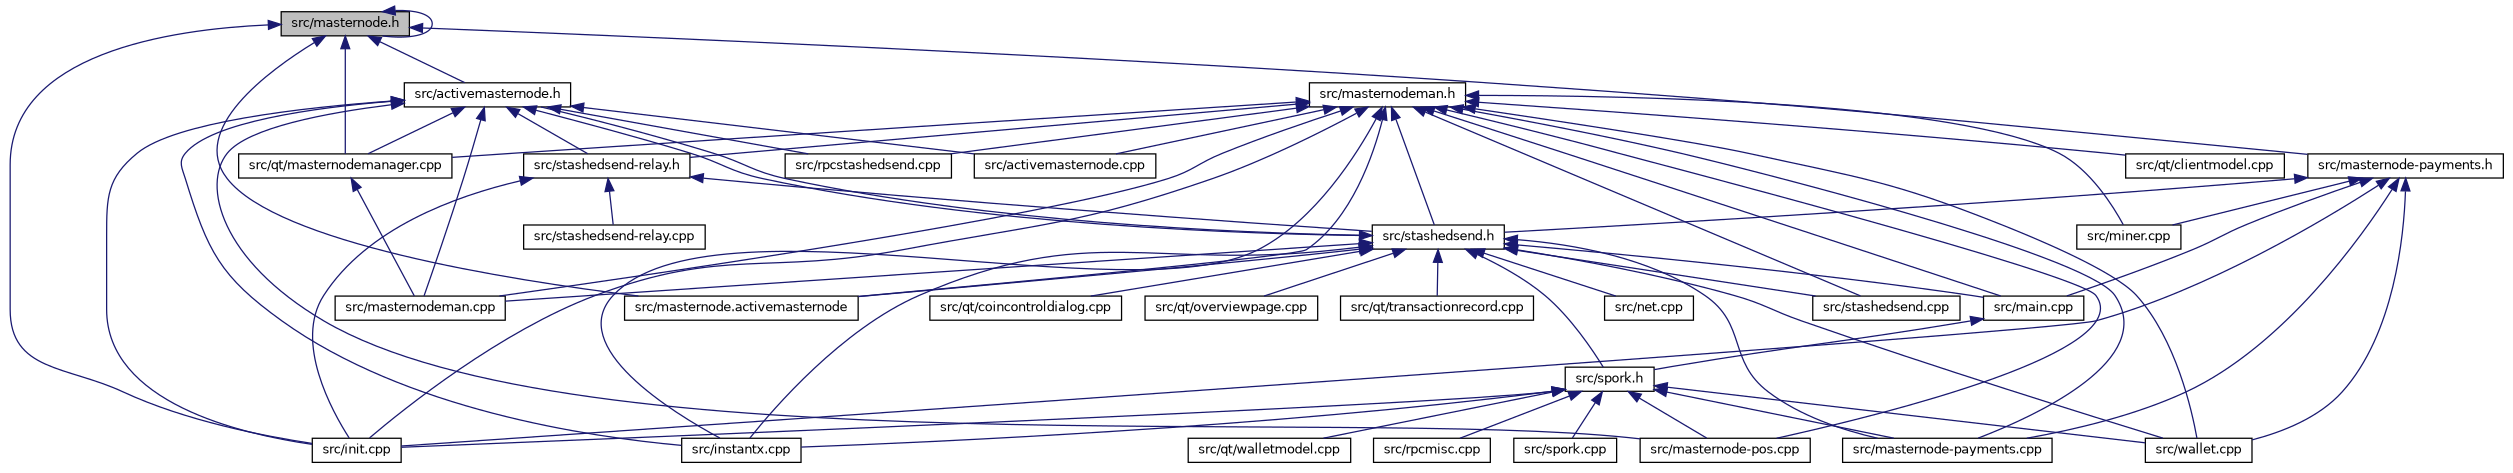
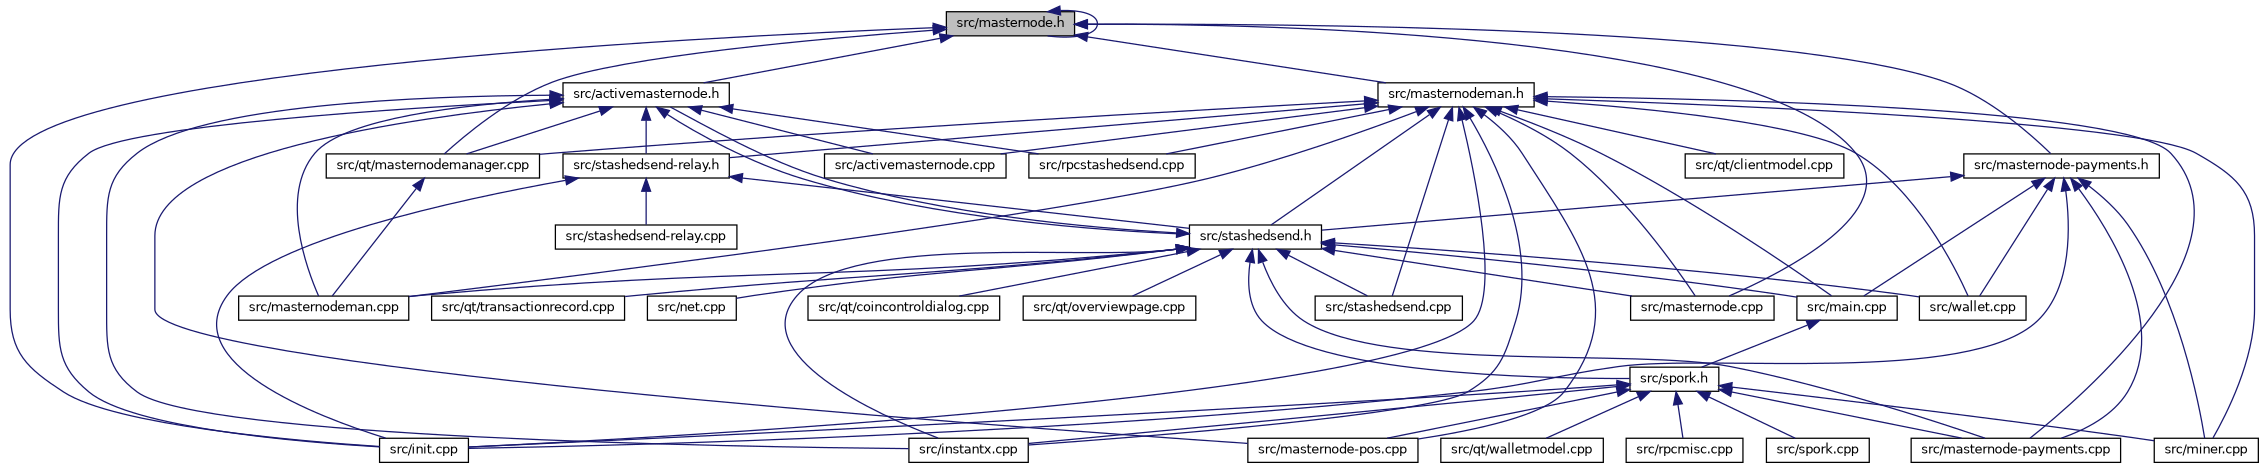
  digraph {
    node [color=black fillcolor=white fontname=Helvetica fontsize=10 shape=record style=filled]
    edge [color=midnightblue dir=back fontname=Helvetica fontsize=10 labelfontname=Helvetica labelfontsize=10 style=solid]
    n1 [fillcolor=grey75 fontcolor=black height=0.2 label="src/masternode.h" width=0.4]
    n2 [height=0.2 label="src/activemasternode.h" width=0.4]
    n3 [height=0.2 label="src/init.cpp" width=0.4]
-   n4 [height=0.2 label="src/masternode.activemasternode" width=0.4]
+   n4 [height=0.2 label="src/masternode.cpp" width=0.4]
    n5 [height=0.2 label="src/qt/masternodemanager.cpp" width=0.4]
    n6 [height=0.2 label="src/masternodeman.h" width=0.4]
    n7 [height=0.2 label="src/masternode-payments.h" width=0.4]
    n8 [height=0.2 label="src/masternodeman.cpp" width=0.4]
    n9 [height=0.2 label="src/activemasternode.cpp" width=0.4]
    n10 [height=0.2 label="src/stashedsend.h" width=0.4]
    n11 [height=0.2 label="src/instantx.cpp" width=0.4]
    n12 [height=0.2 label="src/masternode-pos.cpp" width=0.4]
    n13 [height=0.2 label="src/stashedsend-relay.h" width=0.4]
    n14 [height=0.2 label="src/rpcstashedsend.cpp" width=0.4]
    n15 [height=0.2 label="src/main.cpp" width=0.4]
    n16 [height=0.2 label="src/masternode-payments.cpp" width=0.4]
    n17 [height=0.2 label="src/wallet.cpp" width=0.4]
    n18 [height=0.2 label="src/stashedsend.cpp" width=0.4]
    n19 [height=0.2 label="src/miner.cpp" width=0.4]
    n20 [height=0.2 label="src/qt/clientmodel.cpp" width=0.4]
    n21 [height=0.2 label="src/spork.h" width=0.4]
    n22 [height=0.2 label="src/net.cpp" width=0.4]
    n23 [height=0.2 label="src/qt/coincontroldialog.cpp" width=0.4]
    n24 [height=0.2 label="src/qt/overviewpage.cpp" width=0.4]
    n25 [height=0.2 label="src/qt/transactionrecord.cpp" width=0.4]
    n26 [height=0.2 label="src/stashedsend-relay.cpp" width=0.4]
    n27 [height=0.2 label="src/qt/walletmodel.cpp" width=0.4]
    n28 [height=0.2 label="src/rpcmisc.cpp" width=0.4]
    n29 [height=0.2 label="src/spork.cpp" width=0.4]
    n1 -> n1
    n1 -> n2
    n1 -> n3
    n1 -> n4
    n1 -> n5
+   n1 -> n6
    n1 -> n7
    n2 -> n3
    n2 -> n5
    n2 -> n8
    n2 -> n9
    n2 -> n10
    n2 -> n11
    n2 -> n12
    n2 -> n13
    n2 -> n14
    n5 -> n8
    n6 -> n3
    n6 -> n4
    n6 -> n5
    n6 -> n8
    n6 -> n9
    n6 -> n10
    n6 -> n11
    n6 -> n12
    n6 -> n13
    n6 -> n14
    n6 -> n15
    n6 -> n16
    n6 -> n17
    n6 -> n18
    n6 -> n19
    n6 -> n20
    n7 -> n3
    n7 -> n10
    n7 -> n15
    n7 -> n16
    n7 -> n17
    n7 -> n19
    n10 -> n2
    n10 -> n4
    n10 -> n8
    n10 -> n11
    n10 -> n15
    n10 -> n16
    n10 -> n17
    n10 -> n18
    n10 -> n21
    n10 -> n22
    n10 -> n23
    n10 -> n24
    n10 -> n25
    n13 -> n3
    n13 -> n10
    n13 -> n26
    n15 -> n21
    n21 -> n3
    n21 -> n11
    n21 -> n12
    n21 -> n16
-   n21 -> n17
+   n21 -> n19
    n21 -> n27
    n21 -> n28
    n21 -> n29
  }
